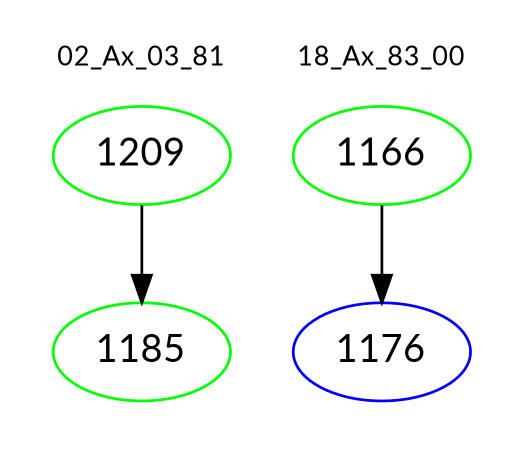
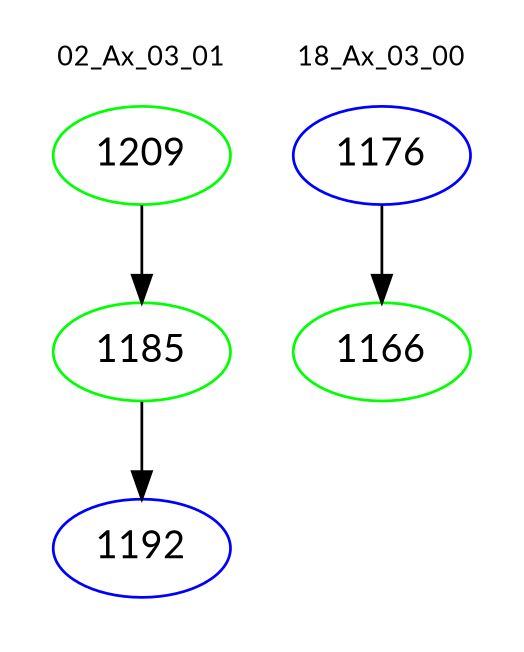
  digraph {
    fontname=Lato
    node [color=green fontname=Lato]
    edge [color=black fontname=Lato]
    n1 [label=1185]
+   n2 [color=blue label=1192]
    n3 [label=1209]
    n4 [label=1166]
    n5 [color=blue label=1176]
    subgraph cluster_1 {
      color=white
      fontsize=10
-     label="02_Ax_03_81"
+     label="02_Ax_03_01"
      n1
+     n2
      n3
    }
    subgraph cluster_2 {
      color=white
      fontsize=10
-     label="18_Ax_83_00"
+     label="18_Ax_03_00"
      n4
      n5
    }
+   n1 -> n2
    n3 -> n1
-   n4 -> n5
+   n5 -> n4
  }
